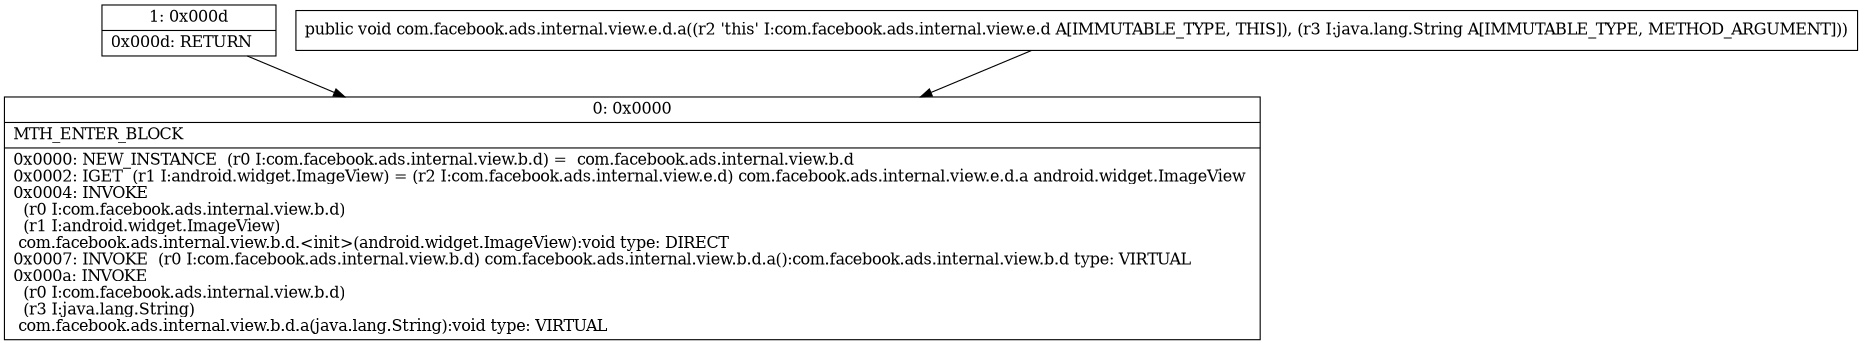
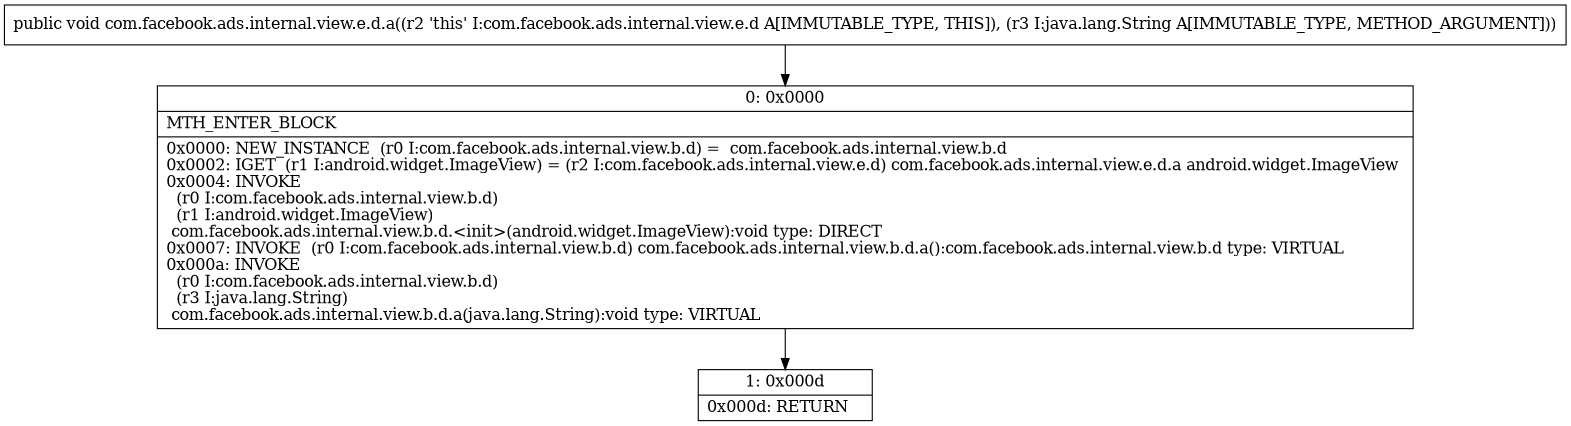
  digraph {
    node [shape=record]
    n1 [label="{0\:\ 0x0000|MTH_ENTER_BLOCK\l|0x0000: NEW_INSTANCE  (r0 I:com.facebook.ads.internal.view.b.d) =  com.facebook.ads.internal.view.b.d \l0x0002: IGET  (r1 I:android.widget.ImageView) = (r2 I:com.facebook.ads.internal.view.e.d) com.facebook.ads.internal.view.e.d.a android.widget.ImageView \l0x0004: INVOKE  \l  (r0 I:com.facebook.ads.internal.view.b.d)\l  (r1 I:android.widget.ImageView)\l com.facebook.ads.internal.view.b.d.\<init\>(android.widget.ImageView):void type: DIRECT \l0x0007: INVOKE  (r0 I:com.facebook.ads.internal.view.b.d) com.facebook.ads.internal.view.b.d.a():com.facebook.ads.internal.view.b.d type: VIRTUAL \l0x000a: INVOKE  \l  (r0 I:com.facebook.ads.internal.view.b.d)\l  (r3 I:java.lang.String)\l com.facebook.ads.internal.view.b.d.a(java.lang.String):void type: VIRTUAL \l}"]
    n2 [label="{1\:\ 0x000d|0x000d: RETURN   \l}"]
    n3 [label="{public void com.facebook.ads.internal.view.e.d.a((r2 'this' I:com.facebook.ads.internal.view.e.d A[IMMUTABLE_TYPE, THIS]), (r3 I:java.lang.String A[IMMUTABLE_TYPE, METHOD_ARGUMENT])) }"]
-   n2 -> n1
+   n1 -> n2
    n3 -> n1
  }
